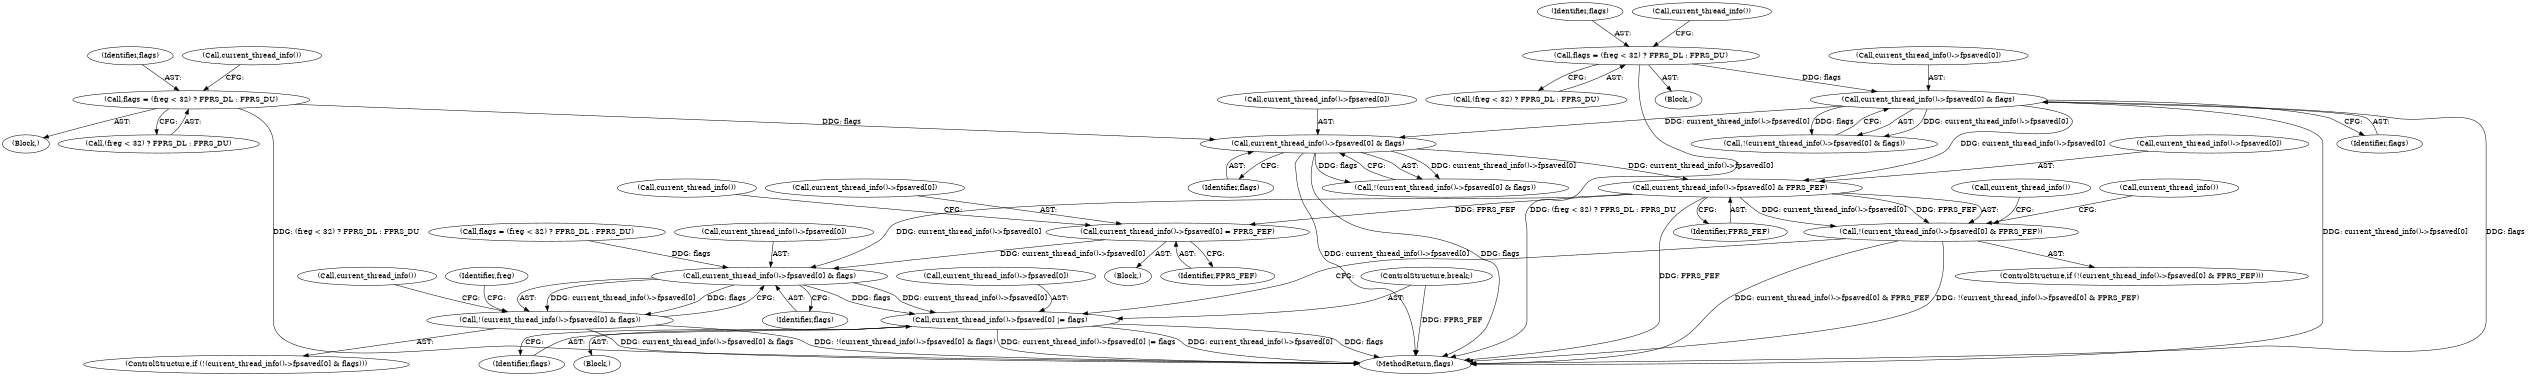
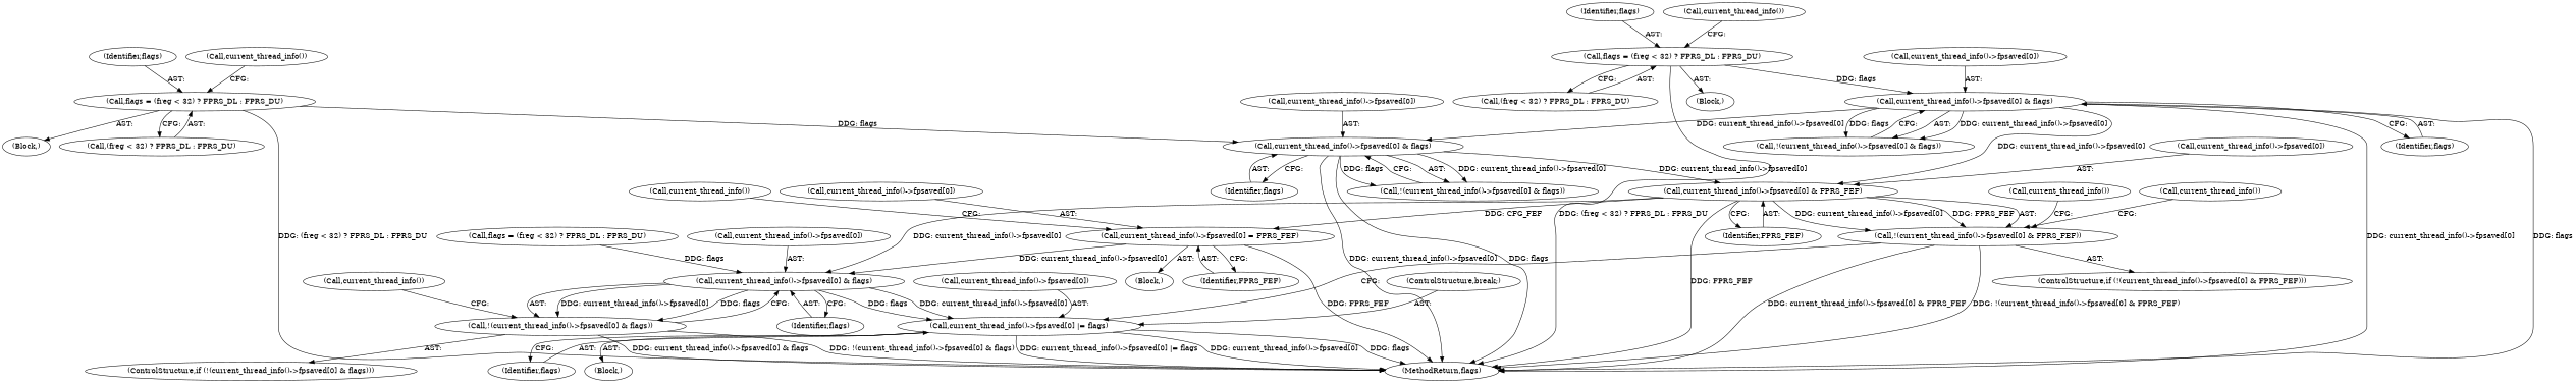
  digraph {
    fontname="DejaVu Serif"
    node [fontname="DejaVu Serif"]
    edge [fontname="DejaVu Serif"]
    n1 [label="(Call,current_thread_info()->fpsaved[0] & FPRS_FEF)"]
    n2 [label="(Call,!(current_thread_info()->fpsaved[0] & FPRS_FEF))"]
    n3 [label="(Call,current_thread_info()->fpsaved[0] = FPRS_FEF)"]
    n4 [label="(Call,current_thread_info()->fpsaved[0] & flags)"]
    n5 [label="(MethodReturn,flags)"]
    n6 [label="(Identifier,FPRS_FEF)"]
    n7 [label="(ControlStructure,if (!(current_thread_info()->fpsaved[0] & FPRS_FEF)))"]
    n8 [label="(Call,current_thread_info()->fpsaved[0] |= flags)"]
    n9 [label="(Identifier,FPRS_FEF)"]
    n10 [label="(Block,)"]
    n11 [label="(Call,!(current_thread_info()->fpsaved[0] & flags))"]
    n12 [label="(Identifier,flags)"]
    n13 [label="(Call,current_thread_info()->fpsaved[0] & flags)"]
    n14 [label="(Call,current_thread_info()->fpsaved[0] & flags)"]
    n15 [label="(Identifier,flags)"]
    n16 [label="(Call,!(current_thread_info()->fpsaved[0] & flags))"]
    n17 [label="(Call,!(current_thread_info()->fpsaved[0] & flags))"]
    n18 [label="(Identifier,flags)"]
    n19 [label="(Call,flags = (freg < 32) ? FPRS_DL : FPRS_DU)"]
    n20 [label="(Block,)"]
    n21 [label="(Call,(freg < 32) ? FPRS_DL : FPRS_DU)"]
    n22 [label="(Call,flags = (freg < 32) ? FPRS_DL : FPRS_DU)"]
    n23 [label="(Call,(freg < 32) ? FPRS_DL : FPRS_DU)"]
    n24 [label="(Block,)"]
    n25 [label="(ControlStructure,if (!(current_thread_info()->fpsaved[0] & flags)))"]
    n26 [label="(Block,)"]
    n27 [label="(Identifier,flags)"]
    n28 [label="(Identifier,flags)"]
    n29 [label="(Call,current_thread_info()->fpsaved[0])"]
-   n30 [label="(Identifier,freg)"]
    n31 [label="(Call,current_thread_info())"]
    n32 [label="(Call,current_thread_info())"]
    n33 [label="(Call,current_thread_info()->fpsaved[0])"]
    n34 [label="(Call,current_thread_info()->fpsaved[0])"]
    n35 [label="(Identifier,flags)"]
    n36 [label="(Call,current_thread_info())"]
    n37 [label="(Call,current_thread_info())"]
    n38 [label="(Call,flags = (freg < 32) ? FPRS_DL : FPRS_DU)"]
    n39 [label="(Call,current_thread_info()->fpsaved[0])"]
    n40 [label="(Call,current_thread_info()->fpsaved[0])"]
    n41 [label="(Call,current_thread_info())"]
    n42 [label="(Call,current_thread_info())"]
    n43 [label="(ControlStructure,break;)"]
    n44 [label="(Call,current_thread_info()->fpsaved[0])"]
    n1 -> n2 [label="AST: "]
    n1 -> n2 [label="DDG: current_thread_info()->fpsaved[0]"]
    n1 -> n2 [label="DDG: FPRS_FEF"]
-   n1 -> n3 [label="DDG: FPRS_FEF"]
+   n1 -> n3 [label="DDG: CFG_FEF"]
    n1 -> n4 [label="DDG: current_thread_info()->fpsaved[0]"]
    n1 -> n5 [label="DDG: FPRS_FEF"]
    n1 -> n6 [label="CFG: "]
    n2 -> n5 [label="DDG: current_thread_info()->fpsaved[0] & FPRS_FEF"]
    n2 -> n5 [label="DDG: !(current_thread_info()->fpsaved[0] & FPRS_FEF)"]
    n2 -> n7 [label="AST: "]
    n2 -> n8 [label="CFG: "]
    n3 -> n4 [label="DDG: current_thread_info()->fpsaved[0]"]
-   n43 -> n5 [label="DDG: FPRS_FEF"]
+   n3 -> n5 [label="DDG: FPRS_FEF"]
    n3 -> n9 [label="CFG: "]
    n3 -> n10 [label="AST: "]
    n4 -> n8 [label="DDG: current_thread_info()->fpsaved[0]"]
    n4 -> n8 [label="DDG: flags"]
    n4 -> n11 [label="AST: "]
    n4 -> n11 [label="DDG: current_thread_info()->fpsaved[0]"]
    n4 -> n11 [label="DDG: flags"]
    n4 -> n12 [label="CFG: "]
    n6 -> n1 [label="AST: "]
    n8 -> n5 [label="DDG: current_thread_info()->fpsaved[0] |= flags"]
    n8 -> n5 [label="DDG: current_thread_info()->fpsaved[0]"]
    n8 -> n5 [label="DDG: flags"]
    n8 -> n26 [label="AST: "]
    n8 -> n27 [label="CFG: "]
    n9 -> n3 [label="AST: "]
    n11 -> n4 [label="CFG: "]
    n11 -> n5 [label="DDG: !(current_thread_info()->fpsaved[0] & flags)"]
    n11 -> n5 [label="DDG: current_thread_info()->fpsaved[0] & flags"]
    n11 -> n25 [label="AST: "]
    n12 -> n4 [label="AST: "]
    n13 -> n1 [label="DDG: current_thread_info()->fpsaved[0]"]
    n13 -> n5 [label="DDG: current_thread_info()->fpsaved[0]"]
    n13 -> n5 [label="DDG: flags"]
    n13 -> n14 [label="DDG: current_thread_info()->fpsaved[0]"]
    n13 -> n15 [label="CFG: "]
    n13 -> n16 [label="AST: "]
    n13 -> n16 [label="DDG: current_thread_info()->fpsaved[0]"]
    n13 -> n16 [label="DDG: flags"]
    n14 -> n1 [label="DDG: current_thread_info()->fpsaved[0]"]
    n14 -> n5 [label="DDG: current_thread_info()->fpsaved[0]"]
    n14 -> n5 [label="DDG: flags"]
    n14 -> n17 [label="AST: "]
    n14 -> n17 [label="DDG: current_thread_info()->fpsaved[0]"]
    n14 -> n17 [label="DDG: flags"]
    n14 -> n18 [label="CFG: "]
    n15 -> n13 [label="AST: "]
    n16 -> n13 [label="CFG: "]
    n17 -> n14 [label="CFG: "]
    n18 -> n14 [label="AST: "]
    n19 -> n5 [label="DDG: (freg < 32) ? FPRS_DL : FPRS_DU"]
    n19 -> n13 [label="DDG: flags"]
    n19 -> n20 [label="AST: "]
    n19 -> n21 [label="CFG: "]
    n21 -> n19 [label="AST: "]
    n22 -> n5 [label="DDG: (freg < 32) ? FPRS_DL : FPRS_DU"]
    n22 -> n14 [label="DDG: flags"]
    n22 -> n23 [label="CFG: "]
    n22 -> n24 [label="AST: "]
    n23 -> n22 [label="AST: "]
    n27 -> n8 [label="AST: "]
    n28 -> n22 [label="AST: "]
    n29 -> n3 [label="AST: "]
-   n30 -> n11 [label="CFG: "]
    n31 -> n2 [label="CFG: "]
    n32 -> n3 [label="CFG: "]
    n33 -> n14 [label="AST: "]
    n34 -> n1 [label="AST: "]
    n35 -> n19 [label="AST: "]
    n36 -> n2 [label="CFG: "]
    n37 -> n22 [label="CFG: "]
    n38 -> n4 [label="DDG: flags"]
    n39 -> n4 [label="AST: "]
    n40 -> n13 [label="AST: "]
    n41 -> n11 [label="CFG: "]
    n42 -> n19 [label="CFG: "]
    n43 -> n8 [label="AST: "]
    n44 -> n8 [label="AST: "]
  }
